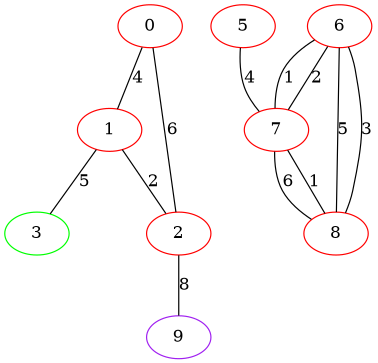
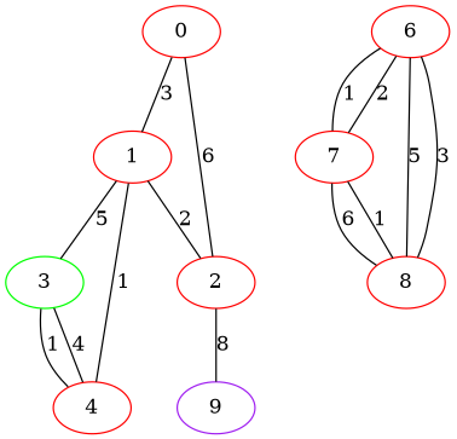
  graph {
    node [color=red weight=1]
    0
    1
    2
    3 [color=green weight=2]
+   4
    9 [color=purple weight=4]
-   5
    7
    6
    8
-   0 -- 1 [label=4]
+   0 -- 1 [label=3]
    0 -- 2 [label=6]
    1 -- 2 [label=2]
    1 -- 3 [label=5]
+   1 -- 4 [label=1]
    2 -- 9 [label=8]
-   5 -- 7 [label=4]
+   3 -- 4 [label=4]
+   3 -- 4 [label=1]
    7 -- 8 [label=6]
    7 -- 8 [label=1]
    6 -- 7 [label=1]
    6 -- 7 [label=2]
    6 -- 8 [label=5]
    6 -- 8 [label=3]
  }
